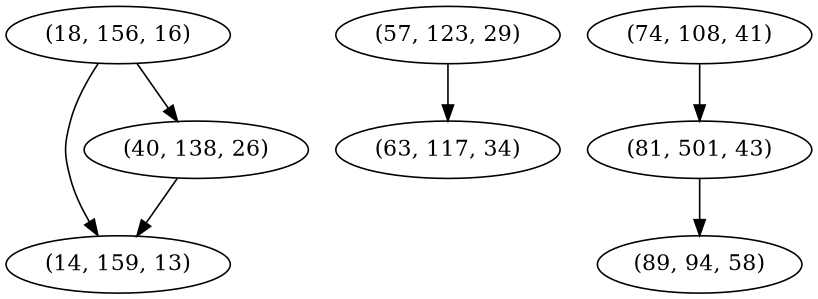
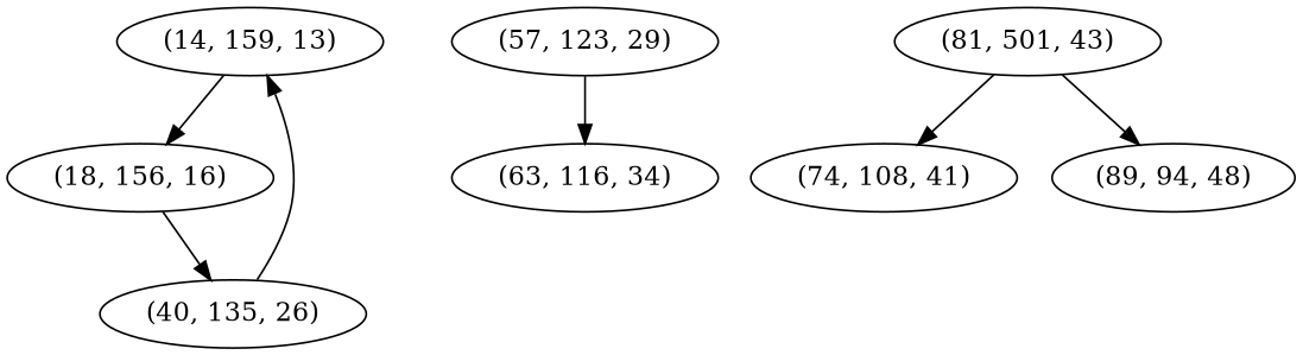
  digraph {
    "(14, 159, 13)"
    "(18, 156, 16)"
-   "(40, 138, 26)"
+   "(40, 138, 26)" [label="(40, 135, 26)"]
    "(57, 123, 29)"
-   "(63, 117, 34)"
+   "(63, 117, 34)" [label="(63, 116, 34)"]
    n6 [label="(81, 501, 43)"]
    "(74, 108, 41)"
-   "(89, 94, 48)" [label="(89, 94, 58)"]
-   "(18, 156, 16)" -> "(14, 159, 13)"
+   "(89, 94, 48)"
+   "(14, 159, 13)" -> "(18, 156, 16)"
    "(18, 156, 16)" -> "(40, 138, 26)"
    "(40, 138, 26)" -> "(14, 159, 13)"
    "(57, 123, 29)" -> "(63, 117, 34)"
    n6 -> "(89, 94, 48)"
-   "(74, 108, 41)" -> n6
+   n6 -> "(74, 108, 41)"
  }
